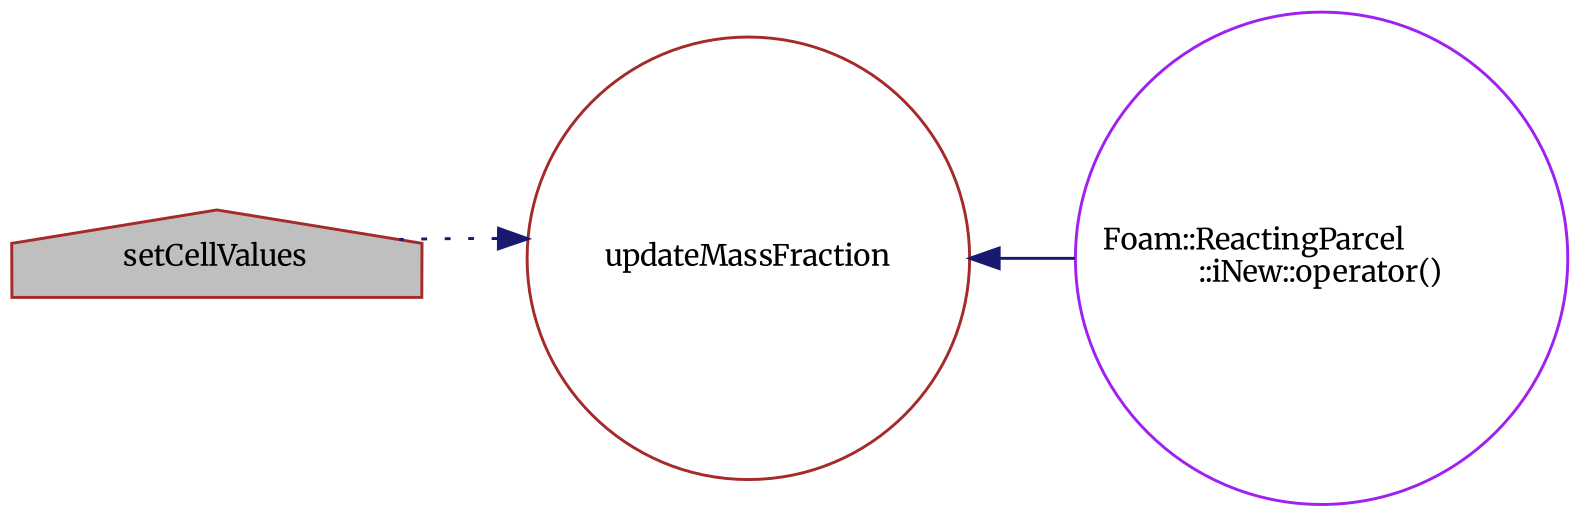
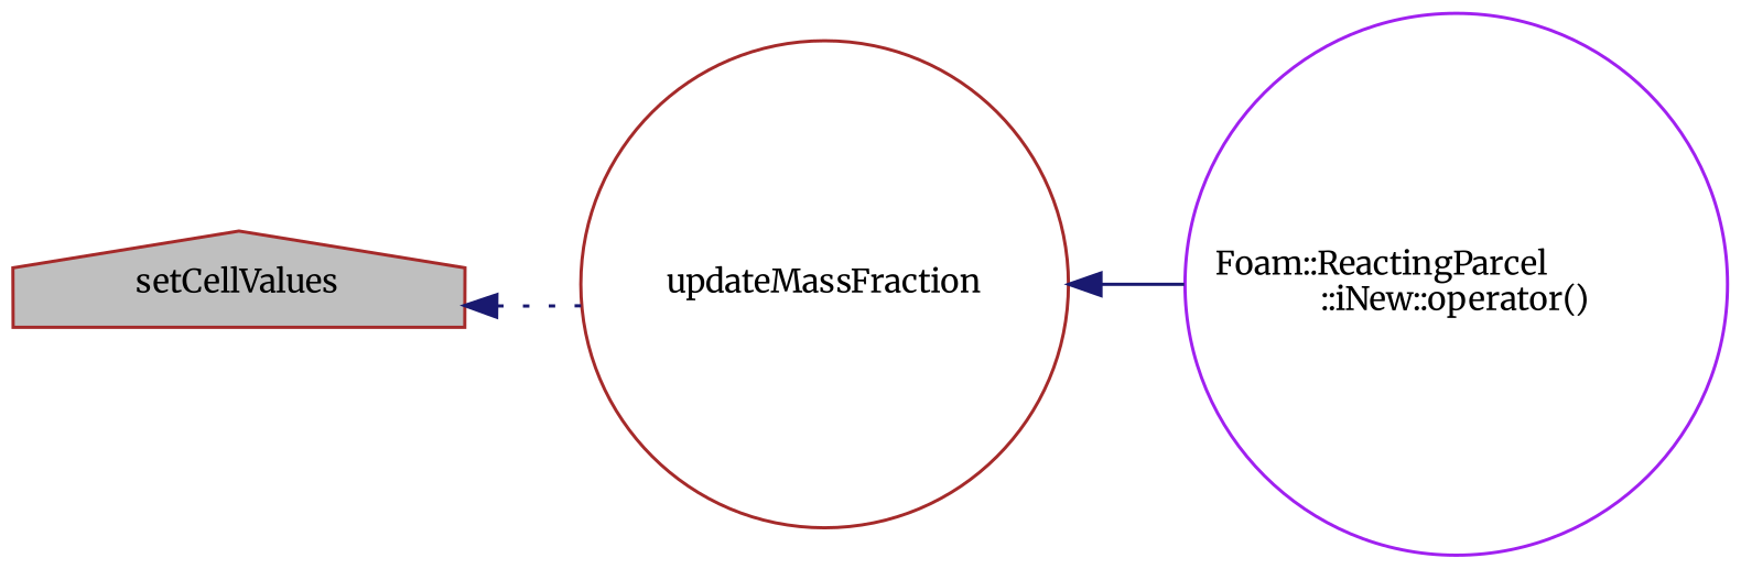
  digraph {
    fontname=Merriweather
    rankdir=LR
    node [color=brown fontname=Merriweather fontsize=10 shape=circle]
    edge [color=midnightblue dir=back fontname=Merriweather fontsize=10 labelfontname=FreeSans labelfontsize=10]
    n1 [fillcolor=grey75 fontcolor=black height=0.2 label=setCellValues shape=house style=filled width=0.4]
    n2 [height=0.2 label=updateMassFraction width=0.4]
    n3 [color=purple height=0.2 label="Foam::ReactingParcel\l::iNew::operator()" width=0.4]
-   n2 -> n1 [style=dotted]
+   n1 -> n2 [style=dotted]
    n2 -> n3 [style=solid]
  }
